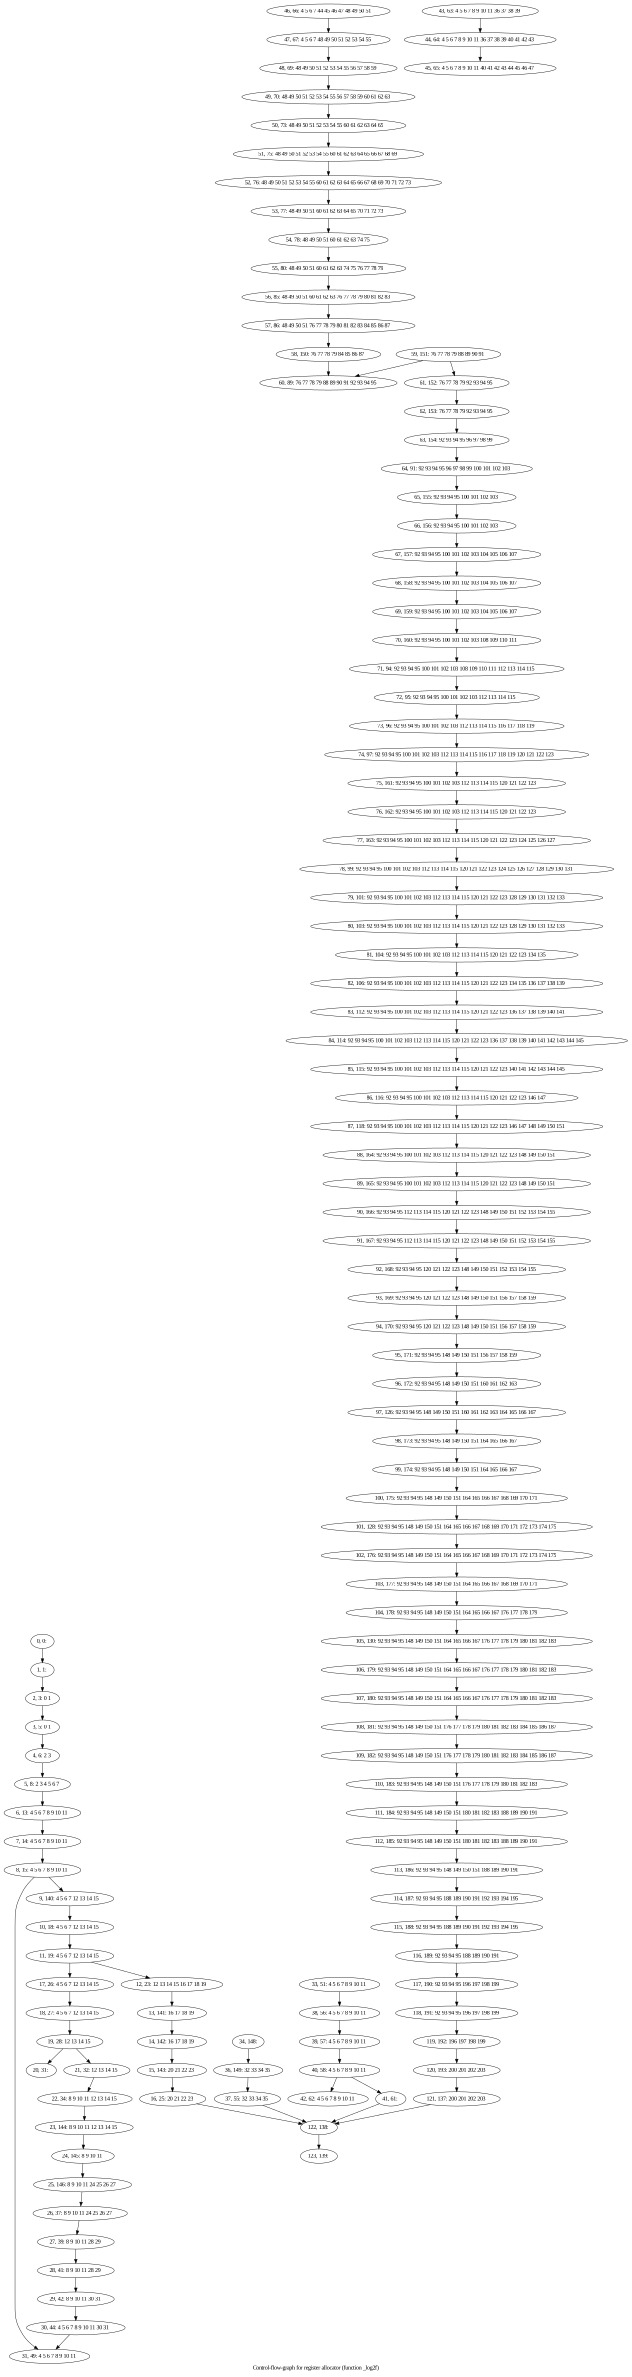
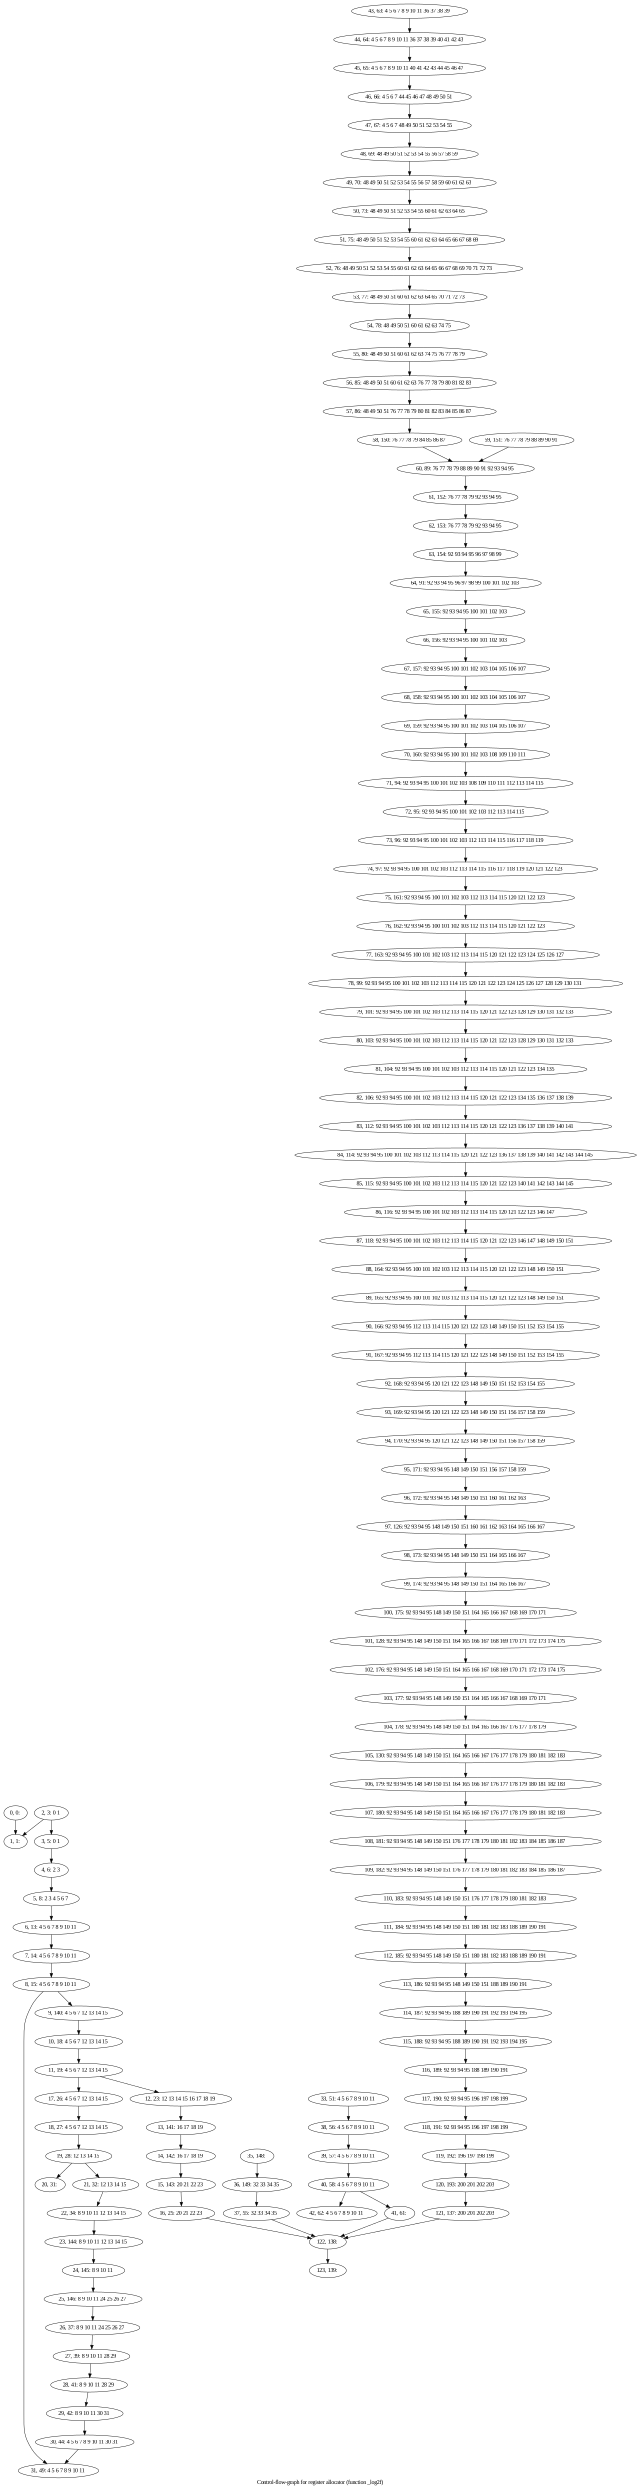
  digraph {
    fontname="Liberation Serif"
    label="Control-flow-graph for register allocator (function _log2f)"
    node [fontname="Liberation Serif"]
    edge [fontname="Liberation Serif"]
    n1 [label="0, 0: "]
    n2 [label="1, 1: "]
    n3 [label="2, 3: 0 1 "]
    n4 [label="3, 5: 0 1 "]
    n5 [label="4, 6: 2 3 "]
    n6 [label="5, 8: 2 3 4 5 6 7 "]
    n7 [label="6, 13: 4 5 6 7 8 9 10 11 "]
    n8 [label="7, 14: 4 5 6 7 8 9 10 11 "]
    n9 [label="8, 15: 4 5 6 7 8 9 10 11 "]
    n10 [label="9, 140: 4 5 6 7 12 13 14 15 "]
    n11 [label="31, 49: 4 5 6 7 8 9 10 11 "]
    n12 [label="10, 18: 4 5 6 7 12 13 14 15 "]
    n13 [label="11, 19: 4 5 6 7 12 13 14 15 "]
    n14 [label="12, 23: 12 13 14 15 16 17 18 19 "]
    n15 [label="17, 26: 4 5 6 7 12 13 14 15 "]
    n16 [label="13, 141: 16 17 18 19 "]
    n17 [label="18, 27: 4 5 6 7 12 13 14 15 "]
    n18 [label="14, 142: 16 17 18 19 "]
    n19 [label="15, 143: 20 21 22 23 "]
    n20 [label="16, 25: 20 21 22 23 "]
    n21 [label="122, 138: "]
    n22 [label="123, 139: "]
    n23 [label="19, 28: 12 13 14 15 "]
    n24 [label="20, 31: "]
    n25 [label="21, 32: 12 13 14 15 "]
    n26 [label="22, 34: 8 9 10 11 12 13 14 15 "]
    n27 [label="23, 144: 8 9 10 11 12 13 14 15 "]
    n28 [label="24, 145: 8 9 10 11 "]
    n29 [label="25, 146: 8 9 10 11 24 25 26 27 "]
    n30 [label="26, 37: 8 9 10 11 24 25 26 27 "]
    n31 [label="27, 39: 8 9 10 11 28 29 "]
    n32 [label="28, 41: 8 9 10 11 28 29 "]
    n33 [label="29, 42: 8 9 10 11 30 31 "]
    n34 [label="30, 44: 4 5 6 7 8 9 10 11 30 31 "]
    n35 [label="33, 51: 4 5 6 7 8 9 10 11 "]
    n36 [label="38, 56: 4 5 6 7 8 9 10 11 "]
    n37 [label="39, 57: 4 5 6 7 8 9 10 11 "]
-   n38 [label="34, 148:"]
+   n38 [label="35, 148: "]
    n39 [label="36, 149: 32 33 34 35 "]
    n40 [label="37, 55: 32 33 34 35 "]
    n41 [label="40, 58: 4 5 6 7 8 9 10 11 "]
    n42 [label="41, 61: "]
    n43 [label="42, 62: 4 5 6 7 8 9 10 11 "]
    n44 [label="43, 63: 4 5 6 7 8 9 10 11 36 37 38 39 "]
    n45 [label="44, 64: 4 5 6 7 8 9 10 11 36 37 38 39 40 41 42 43 "]
    n46 [label="45, 65: 4 5 6 7 8 9 10 11 40 41 42 43 44 45 46 47 "]
    n47 [label="46, 66: 4 5 6 7 44 45 46 47 48 49 50 51 "]
    n48 [label="47, 67: 4 5 6 7 48 49 50 51 52 53 54 55 "]
    n49 [label="48, 69: 48 49 50 51 52 53 54 55 56 57 58 59 "]
    n50 [label="49, 70: 48 49 50 51 52 53 54 55 56 57 58 59 60 61 62 63 "]
    n51 [label="50, 73: 48 49 50 51 52 53 54 55 60 61 62 63 64 65 "]
    n52 [label="51, 75: 48 49 50 51 52 53 54 55 60 61 62 63 64 65 66 67 68 69 "]
    n53 [label="52, 76: 48 49 50 51 52 53 54 55 60 61 62 63 64 65 66 67 68 69 70 71 72 73 "]
    n54 [label="53, 77: 48 49 50 51 60 61 62 63 64 65 70 71 72 73 "]
    n55 [label="54, 78: 48 49 50 51 60 61 62 63 74 75 "]
    n56 [label="55, 80: 48 49 50 51 60 61 62 63 74 75 76 77 78 79 "]
    n57 [label="56, 85: 48 49 50 51 60 61 62 63 76 77 78 79 80 81 82 83 "]
    n58 [label="57, 86: 48 49 50 51 76 77 78 79 80 81 82 83 84 85 86 87 "]
    n59 [label="58, 150: 76 77 78 79 84 85 86 87 "]
    n60 [label="60, 89: 76 77 78 79 88 89 90 91 92 93 94 95 "]
    n61 [label="59, 151: 76 77 78 79 88 89 90 91 "]
    n62 [label="61, 152: 76 77 78 79 92 93 94 95 "]
    n63 [label="62, 153: 76 77 78 79 92 93 94 95 "]
    n64 [label="63, 154: 92 93 94 95 96 97 98 99 "]
    n65 [label="64, 91: 92 93 94 95 96 97 98 99 100 101 102 103 "]
    n66 [label="65, 155: 92 93 94 95 100 101 102 103 "]
    n67 [label="66, 156: 92 93 94 95 100 101 102 103 "]
    n68 [label="67, 157: 92 93 94 95 100 101 102 103 104 105 106 107 "]
    n69 [label="68, 158: 92 93 94 95 100 101 102 103 104 105 106 107 "]
    n70 [label="69, 159: 92 93 94 95 100 101 102 103 104 105 106 107 "]
    n71 [label="70, 160: 92 93 94 95 100 101 102 103 108 109 110 111 "]
    n72 [label="71, 94: 92 93 94 95 100 101 102 103 108 109 110 111 112 113 114 115 "]
    n73 [label="72, 95: 92 93 94 95 100 101 102 103 112 113 114 115 "]
    n74 [label="73, 96: 92 93 94 95 100 101 102 103 112 113 114 115 116 117 118 119 "]
    n75 [label="74, 97: 92 93 94 95 100 101 102 103 112 113 114 115 116 117 118 119 120 121 122 123 "]
    n76 [label="75, 161: 92 93 94 95 100 101 102 103 112 113 114 115 120 121 122 123 "]
    n77 [label="76, 162: 92 93 94 95 100 101 102 103 112 113 114 115 120 121 122 123 "]
    n78 [label="77, 163: 92 93 94 95 100 101 102 103 112 113 114 115 120 121 122 123 124 125 126 127 "]
    n79 [label="78, 99: 92 93 94 95 100 101 102 103 112 113 114 115 120 121 122 123 124 125 126 127 128 129 130 131 "]
    n80 [label="79, 101: 92 93 94 95 100 101 102 103 112 113 114 115 120 121 122 123 128 129 130 131 132 133 "]
    n81 [label="80, 103: 92 93 94 95 100 101 102 103 112 113 114 115 120 121 122 123 128 129 130 131 132 133 "]
    n82 [label="81, 104: 92 93 94 95 100 101 102 103 112 113 114 115 120 121 122 123 134 135 "]
    n83 [label="82, 106: 92 93 94 95 100 101 102 103 112 113 114 115 120 121 122 123 134 135 136 137 138 139 "]
    n84 [label="83, 112: 92 93 94 95 100 101 102 103 112 113 114 115 120 121 122 123 136 137 138 139 140 141 "]
    n85 [label="84, 114: 92 93 94 95 100 101 102 103 112 113 114 115 120 121 122 123 136 137 138 139 140 141 142 143 144 145 "]
    n86 [label="85, 115: 92 93 94 95 100 101 102 103 112 113 114 115 120 121 122 123 140 141 142 143 144 145 "]
    n87 [label="86, 116: 92 93 94 95 100 101 102 103 112 113 114 115 120 121 122 123 146 147 "]
    n88 [label="87, 118: 92 93 94 95 100 101 102 103 112 113 114 115 120 121 122 123 146 147 148 149 150 151 "]
    n89 [label="88, 164: 92 93 94 95 100 101 102 103 112 113 114 115 120 121 122 123 148 149 150 151 "]
    n90 [label="89, 165: 92 93 94 95 100 101 102 103 112 113 114 115 120 121 122 123 148 149 150 151 "]
    n91 [label="90, 166: 92 93 94 95 112 113 114 115 120 121 122 123 148 149 150 151 152 153 154 155 "]
    n92 [label="91, 167: 92 93 94 95 112 113 114 115 120 121 122 123 148 149 150 151 152 153 154 155 "]
    n93 [label="92, 168: 92 93 94 95 120 121 122 123 148 149 150 151 152 153 154 155 "]
    n94 [label="93, 169: 92 93 94 95 120 121 122 123 148 149 150 151 156 157 158 159 "]
    n95 [label="94, 170: 92 93 94 95 120 121 122 123 148 149 150 151 156 157 158 159 "]
    n96 [label="95, 171: 92 93 94 95 148 149 150 151 156 157 158 159 "]
    n97 [label="96, 172: 92 93 94 95 148 149 150 151 160 161 162 163 "]
    n98 [label="97, 126: 92 93 94 95 148 149 150 151 160 161 162 163 164 165 166 167 "]
    n99 [label="98, 173: 92 93 94 95 148 149 150 151 164 165 166 167 "]
    n100 [label="99, 174: 92 93 94 95 148 149 150 151 164 165 166 167 "]
    n101 [label="100, 175: 92 93 94 95 148 149 150 151 164 165 166 167 168 169 170 171 "]
    n102 [label="101, 128: 92 93 94 95 148 149 150 151 164 165 166 167 168 169 170 171 172 173 174 175 "]
    n103 [label="102, 176: 92 93 94 95 148 149 150 151 164 165 166 167 168 169 170 171 172 173 174 175 "]
    n104 [label="103, 177: 92 93 94 95 148 149 150 151 164 165 166 167 168 169 170 171 "]
    n105 [label="104, 178: 92 93 94 95 148 149 150 151 164 165 166 167 176 177 178 179 "]
    n106 [label="105, 130: 92 93 94 95 148 149 150 151 164 165 166 167 176 177 178 179 180 181 182 183 "]
    n107 [label="106, 179: 92 93 94 95 148 149 150 151 164 165 166 167 176 177 178 179 180 181 182 183 "]
    n108 [label="107, 180: 92 93 94 95 148 149 150 151 164 165 166 167 176 177 178 179 180 181 182 183 "]
    n109 [label="108, 181: 92 93 94 95 148 149 150 151 176 177 178 179 180 181 182 183 184 185 186 187 "]
    n110 [label="109, 182: 92 93 94 95 148 149 150 151 176 177 178 179 180 181 182 183 184 185 186 187 "]
    n111 [label="110, 183: 92 93 94 95 148 149 150 151 176 177 178 179 180 181 182 183 "]
    n112 [label="111, 184: 92 93 94 95 148 149 150 151 180 181 182 183 188 189 190 191 "]
    n113 [label="112, 185: 92 93 94 95 148 149 150 151 180 181 182 183 188 189 190 191 "]
    n114 [label="113, 186: 92 93 94 95 148 149 150 151 188 189 190 191 "]
    n115 [label="114, 187: 92 93 94 95 188 189 190 191 192 193 194 195 "]
    n116 [label="115, 188: 92 93 94 95 188 189 190 191 192 193 194 195 "]
    n117 [label="116, 189: 92 93 94 95 188 189 190 191 "]
    n118 [label="117, 190: 92 93 94 95 196 197 198 199 "]
    n119 [label="118, 191: 92 93 94 95 196 197 198 199 "]
    n120 [label="119, 192: 196 197 198 199 "]
    n121 [label="120, 193: 200 201 202 203 "]
    n122 [label="121, 137: 200 201 202 203 "]
    n1 -> n2
-   n2 -> n3
+   n3 -> n2
    n3 -> n4
    n4 -> n5
    n5 -> n6
    n6 -> n7
    n7 -> n8
    n8 -> n9
    n9 -> n10
    n9 -> n11
    n10 -> n12
    n12 -> n13
    n13 -> n14
    n13 -> n15
    n14 -> n16
    n15 -> n17
    n16 -> n18
    n17 -> n23
    n18 -> n19
    n19 -> n20
    n20 -> n21
    n21 -> n22
    n23 -> n24
    n23 -> n25
    n25 -> n26
    n26 -> n27
    n27 -> n28
    n28 -> n29
    n29 -> n30
    n30 -> n31
    n31 -> n32
    n32 -> n33
    n33 -> n34
    n34 -> n11
    n35 -> n36
    n36 -> n37
    n37 -> n41
    n38 -> n39
    n39 -> n40
    n40 -> n21
    n41 -> n42
    n41 -> n43
    n42 -> n21
    n44 -> n45
    n45 -> n46
+   n46 -> n47
    n47 -> n48
    n48 -> n49
    n49 -> n50
    n50 -> n51
    n51 -> n52
    n52 -> n53
    n53 -> n54
    n54 -> n55
    n55 -> n56
    n56 -> n57
    n57 -> n58
    n58 -> n59
    n59 -> n60
-   n61 -> n62
+   n60 -> n62
    n61 -> n60
    n62 -> n63
    n63 -> n64
    n64 -> n65
    n65 -> n66
    n66 -> n67
    n67 -> n68
    n68 -> n69
    n69 -> n70
    n70 -> n71
    n71 -> n72
    n72 -> n73
    n73 -> n74
    n74 -> n75
    n75 -> n76
    n76 -> n77
    n77 -> n78
    n78 -> n79
    n79 -> n80
    n80 -> n81
    n81 -> n82
    n82 -> n83
    n83 -> n84
    n84 -> n85
    n85 -> n86
    n86 -> n87
    n87 -> n88
    n88 -> n89
    n89 -> n90
    n90 -> n91
    n91 -> n92
    n92 -> n93
    n93 -> n94
    n94 -> n95
    n95 -> n96
    n96 -> n97
    n97 -> n98
    n98 -> n99
    n99 -> n100
    n100 -> n101
    n101 -> n102
    n102 -> n103
    n103 -> n104
    n104 -> n105
    n105 -> n106
    n106 -> n107
    n107 -> n108
    n108 -> n109
    n109 -> n110
    n110 -> n111
    n111 -> n112
    n112 -> n113
    n113 -> n114
    n114 -> n115
    n115 -> n116
    n116 -> n117
    n117 -> n118
    n118 -> n119
    n119 -> n120
    n120 -> n121
    n121 -> n122
    n122 -> n21
  }
